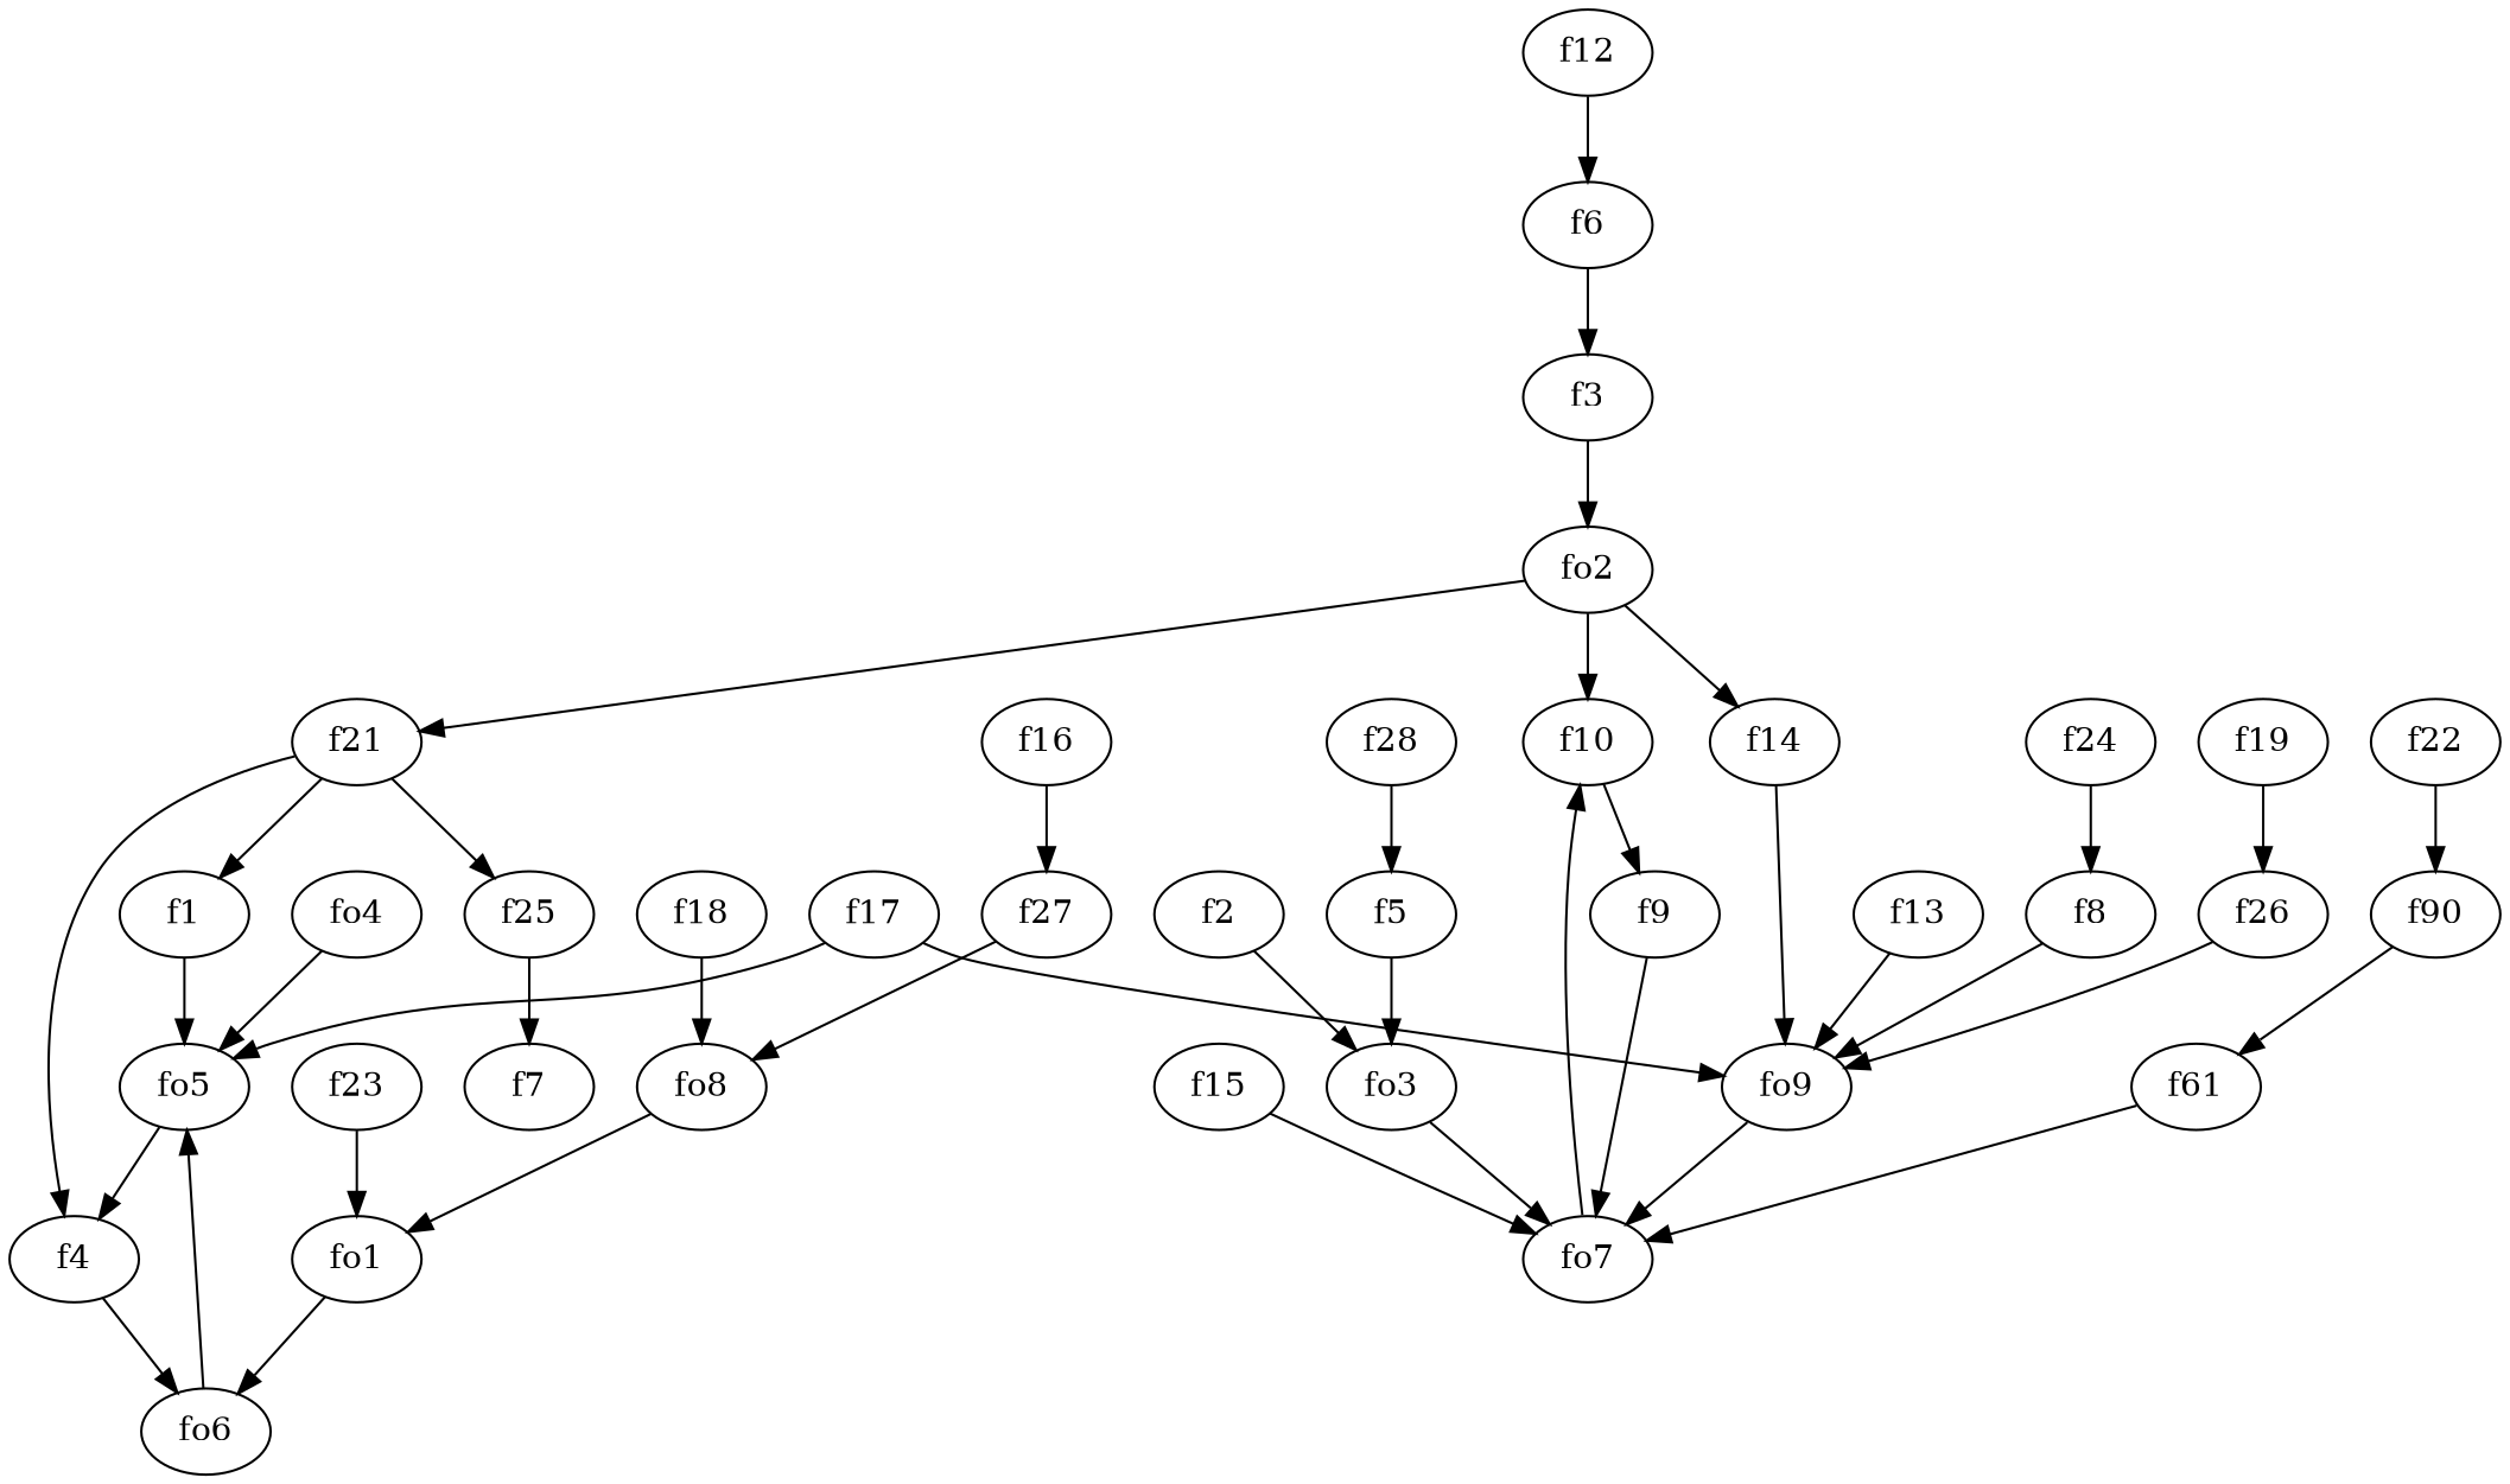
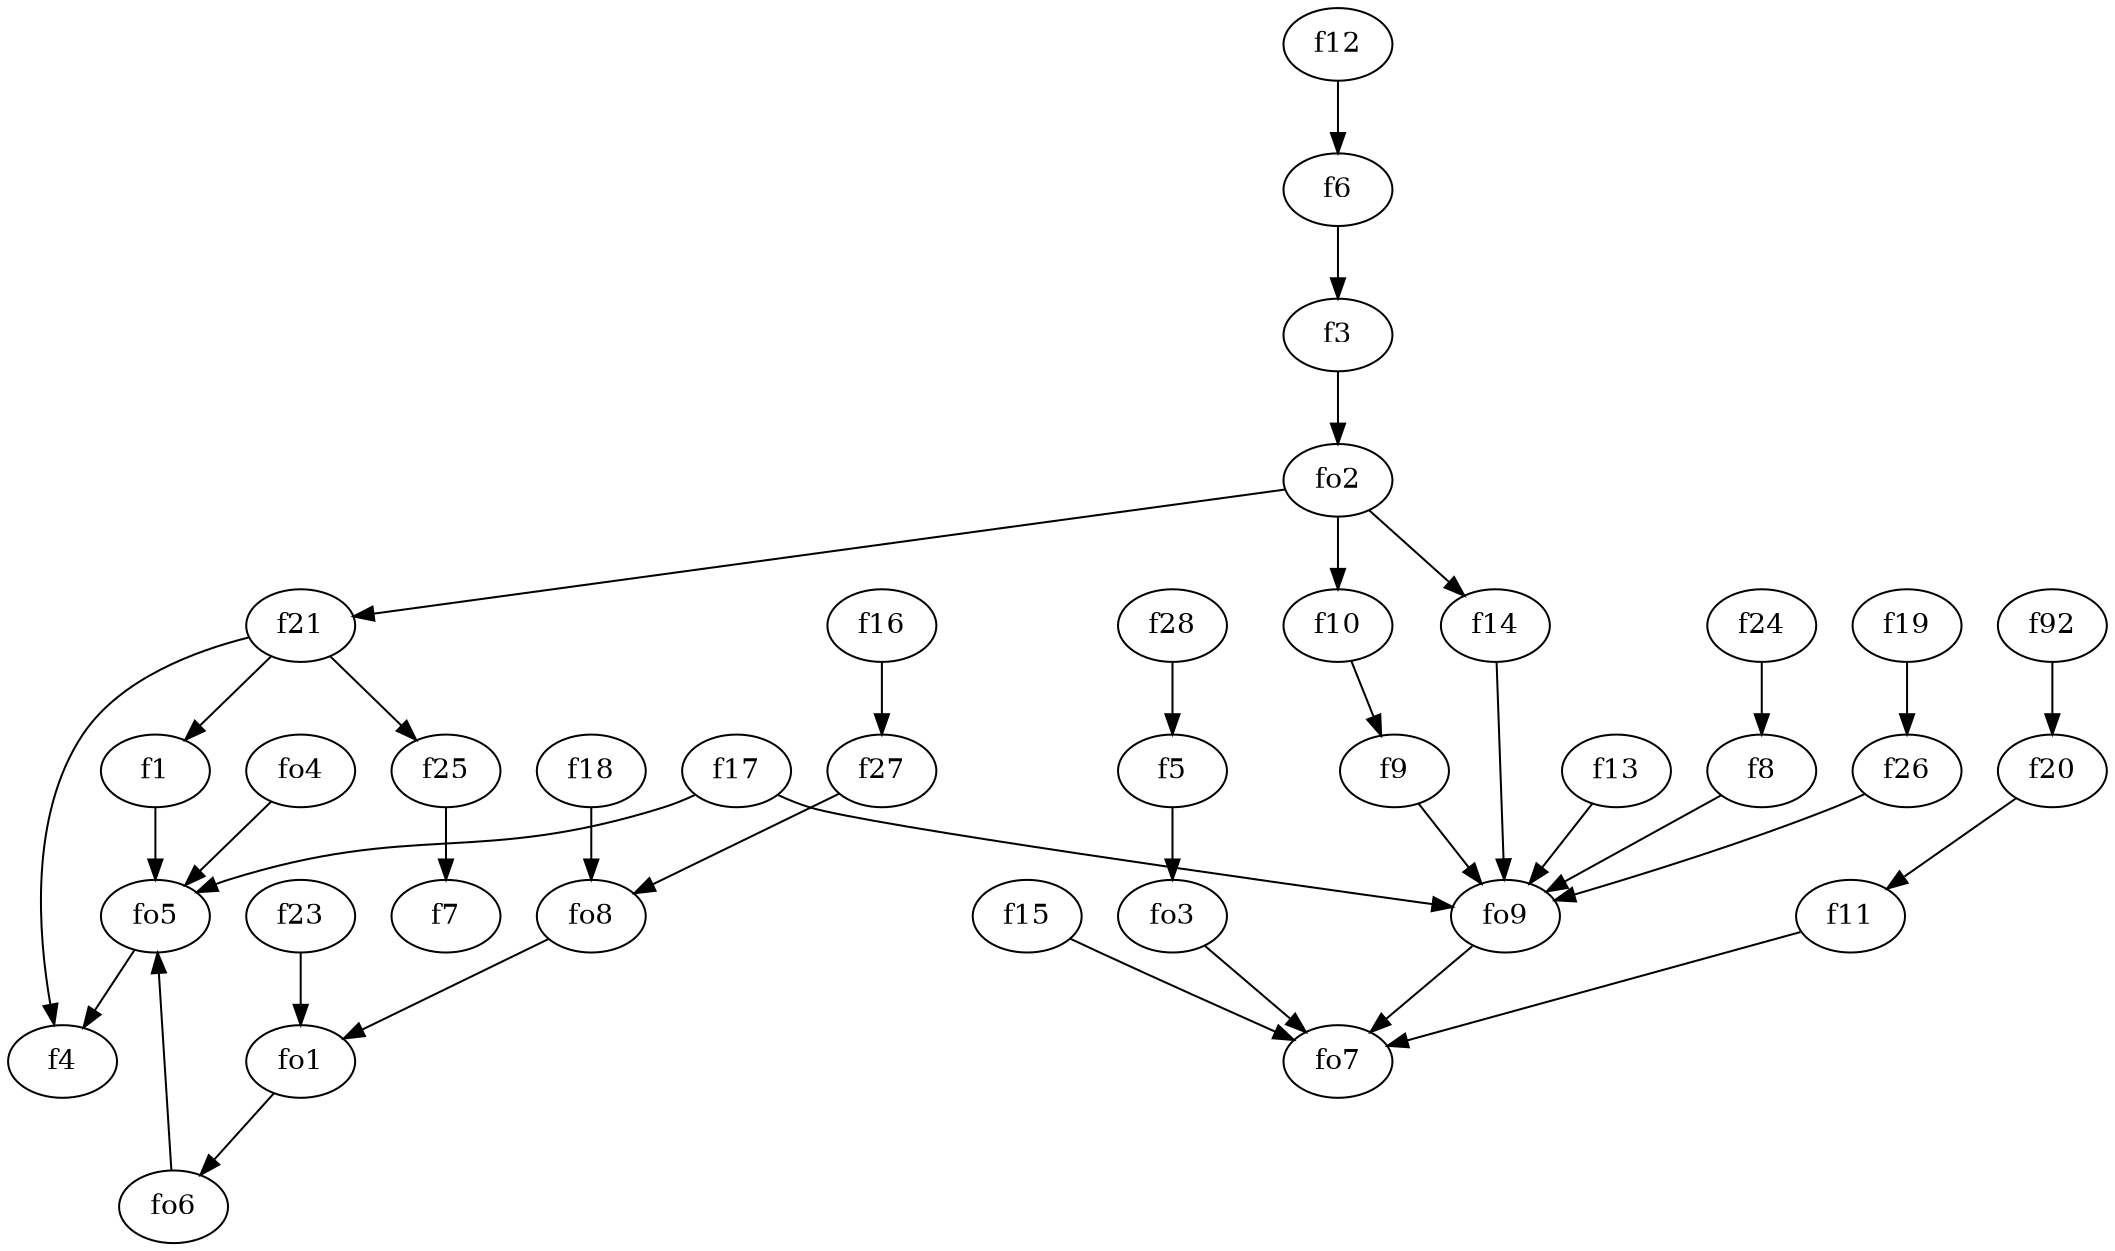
  strict digraph {
    edge [weight=2]
    f1
    fo5
    f4
-   f2
    fo3
    fo7
    f3
    fo2
    f10
    f14
    f21
    fo6
    f5
    f6
    f8
    fo9
    f9
-   f11 [label=f61]
+   f11
    f12
    f13
    f15
    f16
    f27
    fo8
    f17
    f18
    fo1
    f19
    f26
-   f20 [label=f90]
+   f20
    f25
    f7
-   f22
+   f22 [label=f92]
    f23
    f24
    f28
    fo4
    f1 -> fo5
    fo5 -> f4
-   f4 -> fo6
-   f2 -> fo3
    fo3 -> fo7
-   fo7 -> f10
    f3 -> fo2
    fo2 -> f10
    fo2 -> f14
    fo2 -> f21
    f10 -> f9
    f14 -> fo9
    f21 -> f1
    f21 -> f4
    f21 -> f25
    fo6 -> fo5
    f5 -> fo3
    f6 -> f3
    f8 -> fo9
    fo9 -> fo7
-   f9 -> fo7
+   f9 -> fo9
    f11 -> fo7
    f12 -> f6
    f13 -> fo9
    f15 -> fo7
    f16 -> f27
    f27 -> fo8
    fo8 -> fo1
    f17 -> fo5
    f17 -> fo9
    f18 -> fo8
    fo1 -> fo6
    f19 -> f26
    f26 -> fo9
    f20 -> f11
    f25 -> f7
    f22 -> f20
    f23 -> fo1
    f24 -> f8
    f28 -> f5
    fo4 -> fo5
  }
